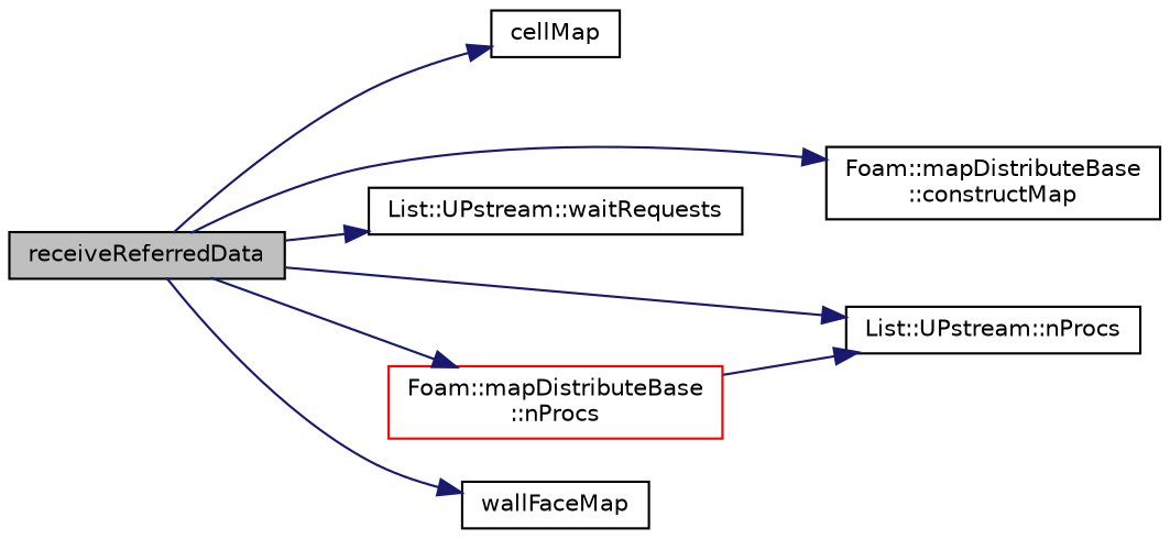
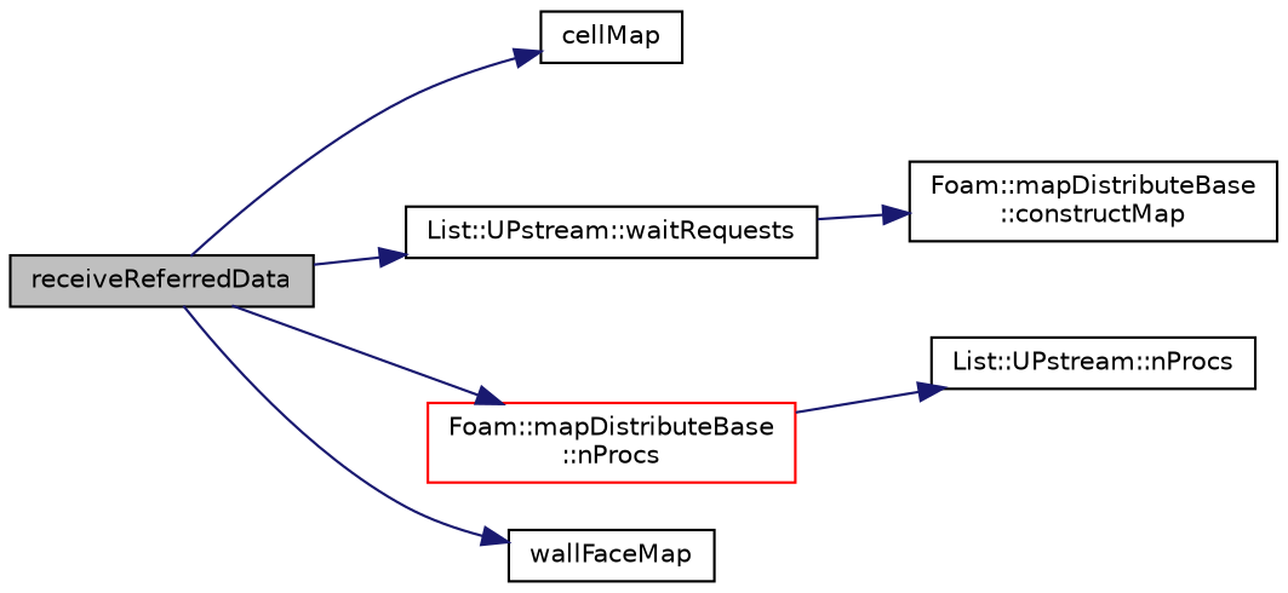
  digraph {
    rankdir=LR
    node [color=black fontname=Helvetica fontsize=10 shape=record]
    edge [color=midnightblue fontname=Helvetica fontsize=10 labelfontname=Helvetica labelfontsize=10 style=solid]
    n1 [fillcolor=grey75 fontcolor=black height=0.2 label=receiveReferredData style=filled width=0.4]
    n2 [height=0.2 label=cellMap width=0.4]
    n3 [height=0.2 label="Foam::mapDistributeBase\l::constructMap" width=0.4]
    n4 [height=0.2 label="List::UPstream::nProcs" width=0.4]
    n5 [color=red height=0.2 label="Foam::mapDistributeBase\l::nProcs" width=0.4]
    n6 [height=0.2 label="List::UPstream::waitRequests" width=0.4]
    n7 [height=0.2 label=wallFaceMap width=0.4]
    n1 -> n2
-   n1 -> n3
-   n1 -> n4
+   n6 -> n3
    n1 -> n5
    n1 -> n6
    n1 -> n7
    n5 -> n4
  }
